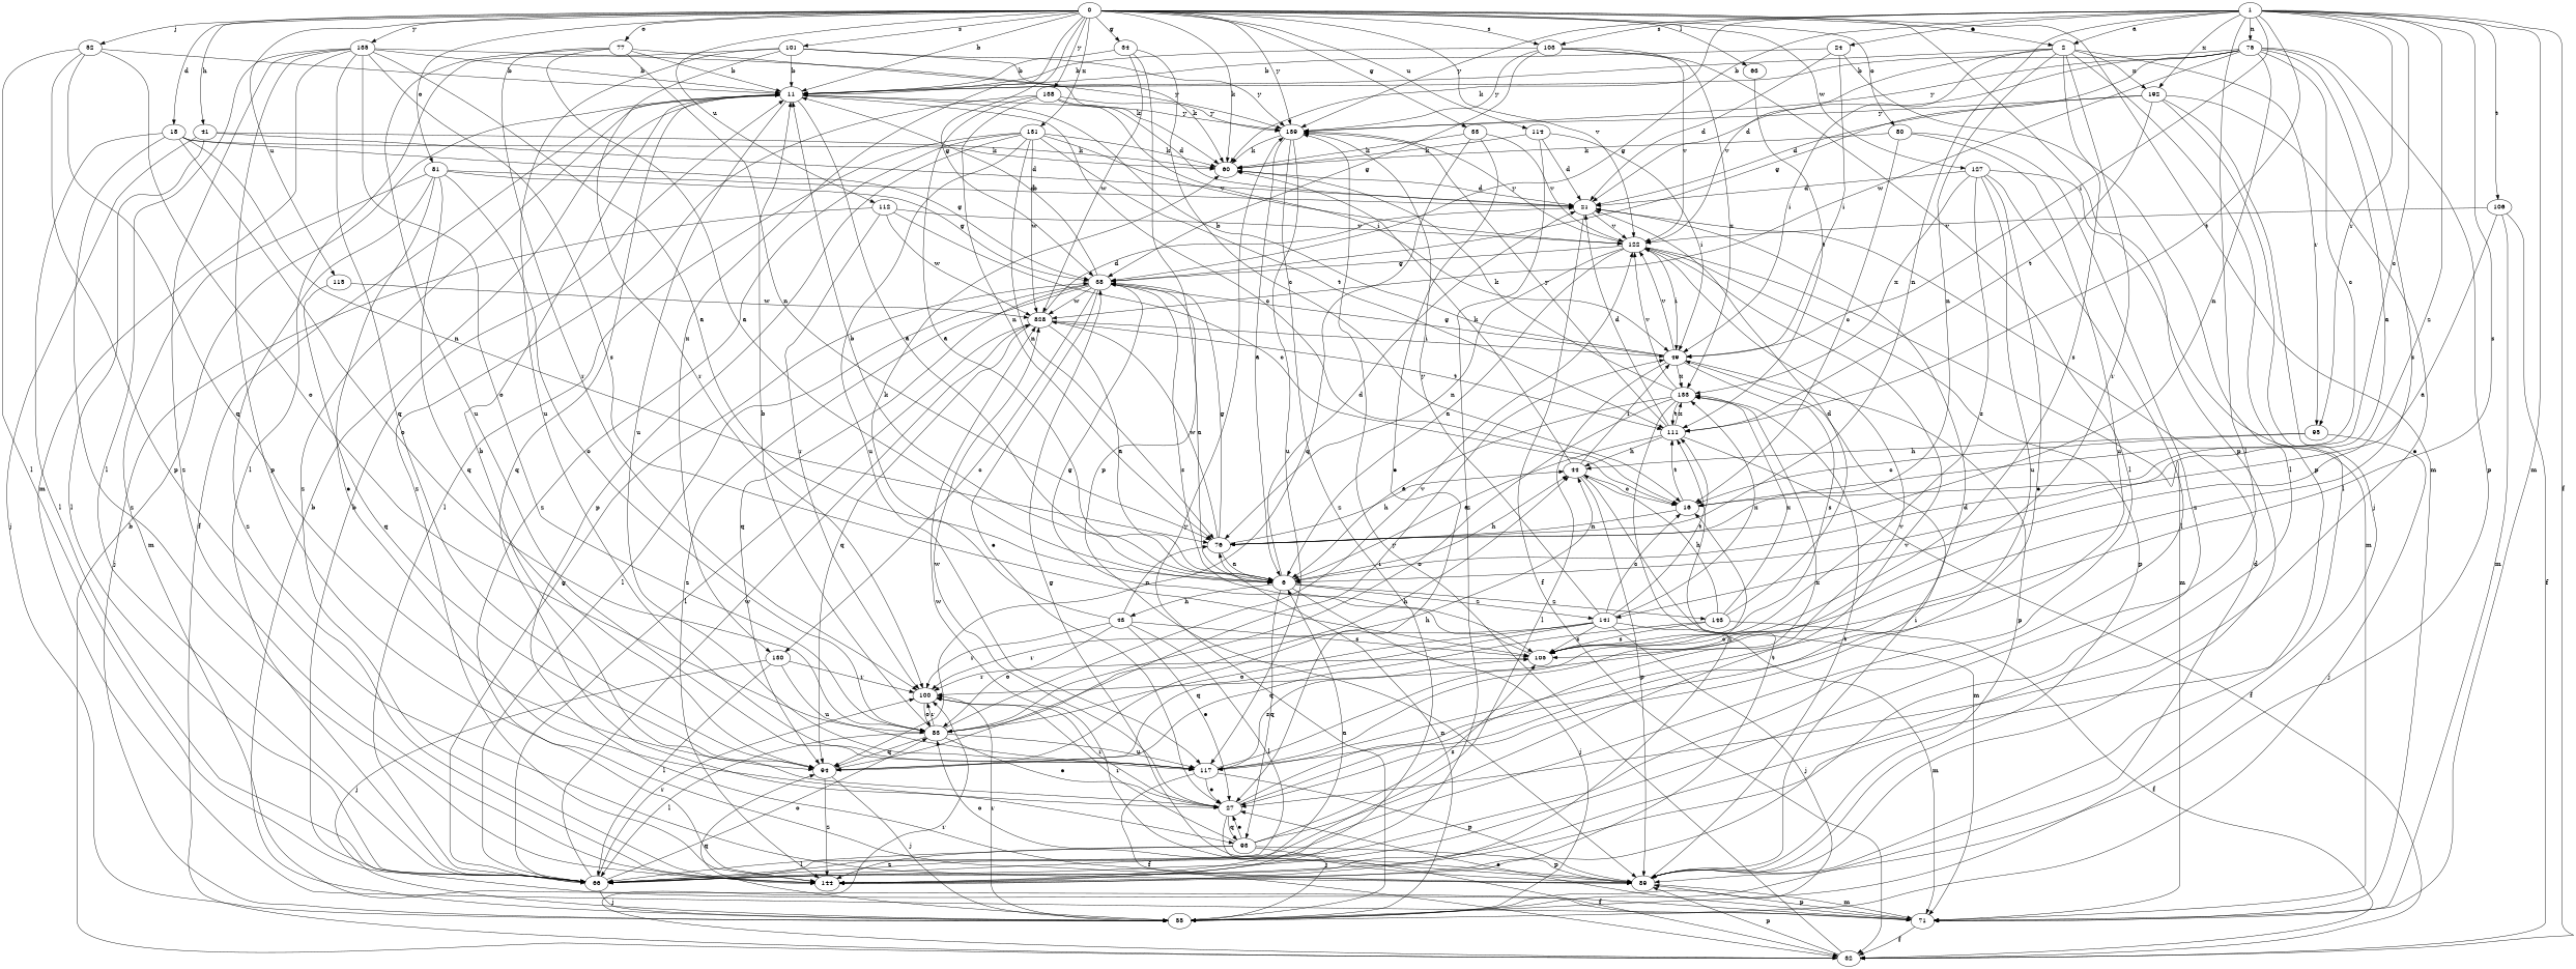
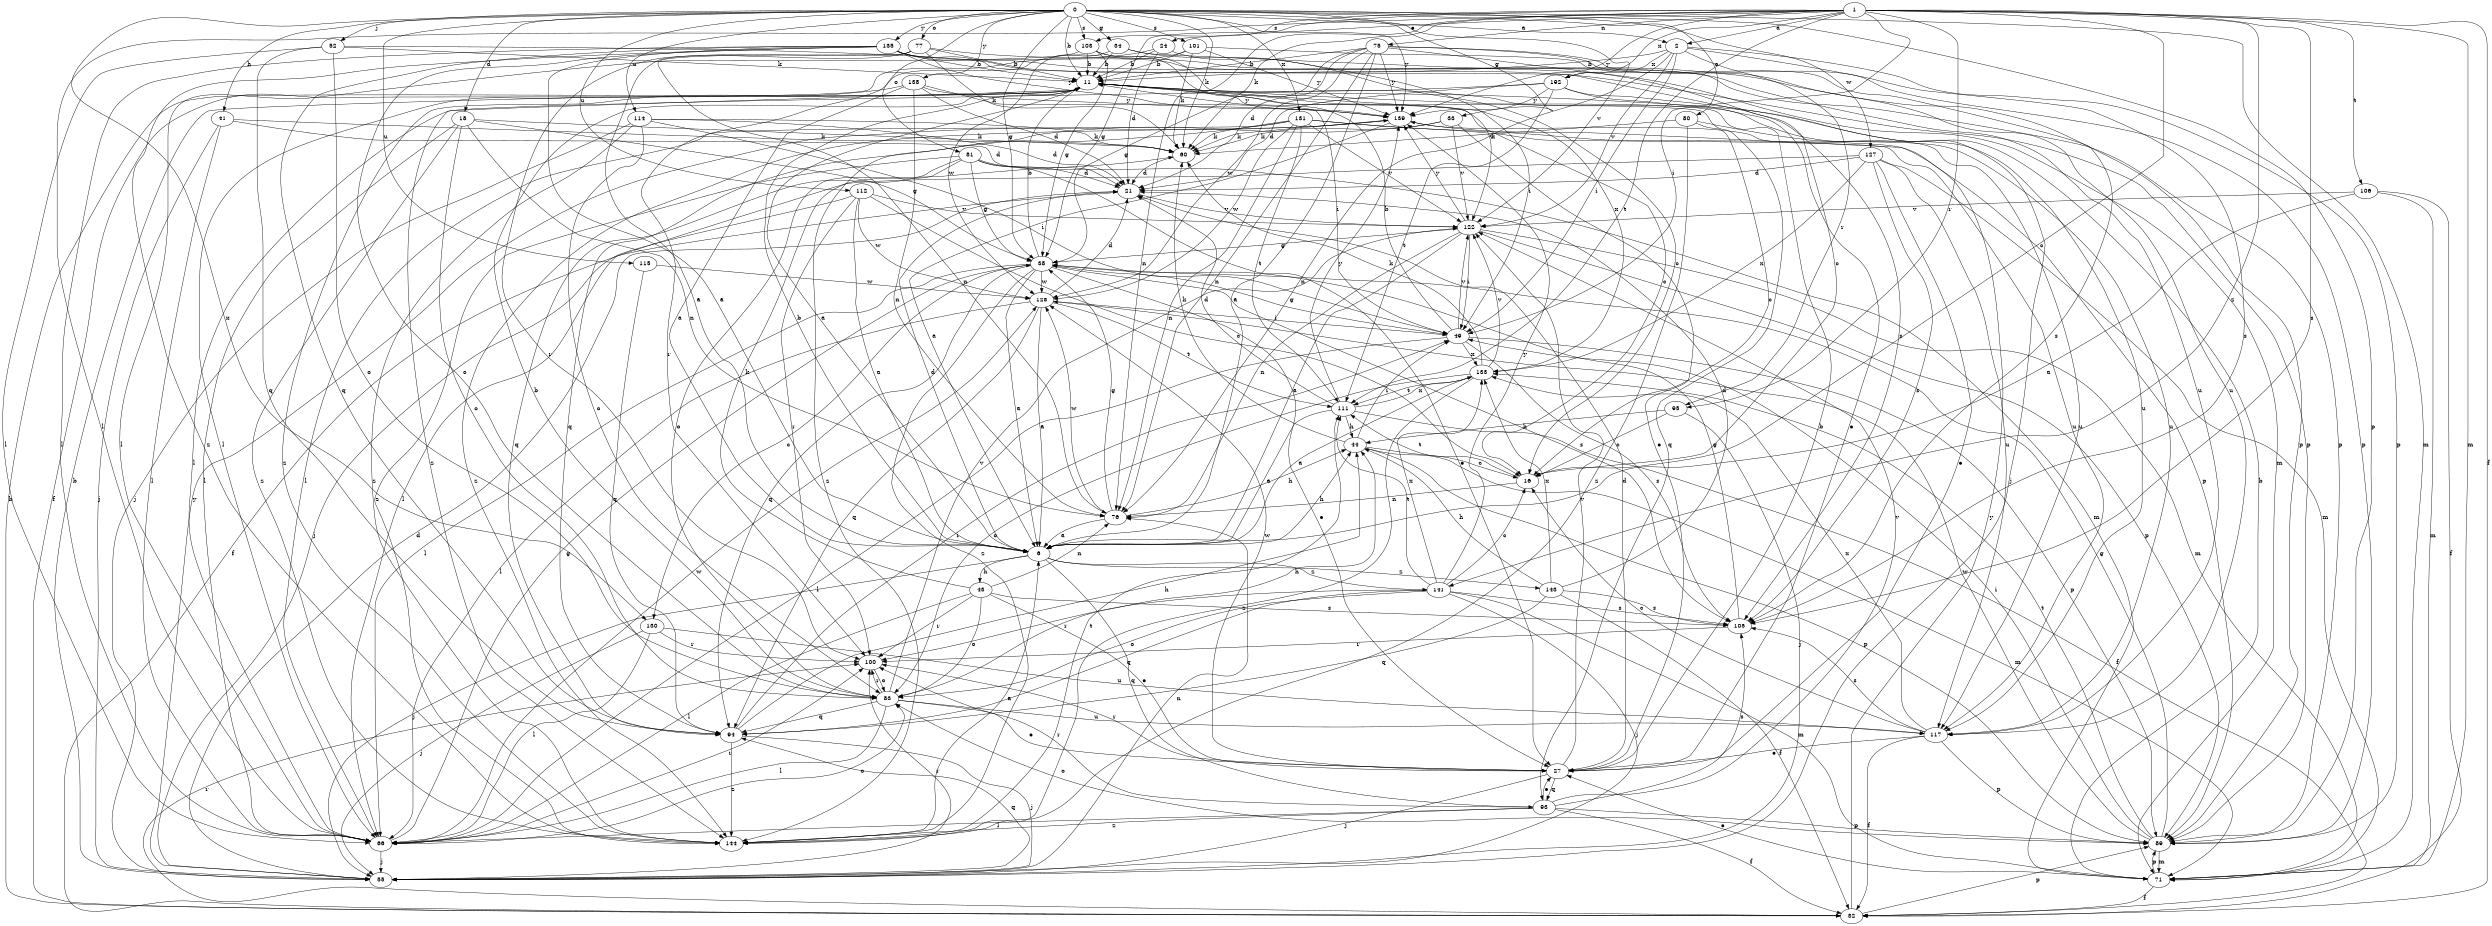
  strict digraph {
    0
    2
    11
    18
    33
    34
    38
    41
    52
    60
-   63
    71
    77
    80
    81
    89
    101
    103
    112
    114
    115
    122
    127
    130
    131
    135
    138
    139
    49
    76
    95
    105
    n33 [label=192]
    100
    16
    32
    6
    93
    117
    144
    66
    83
    27
    94
-   128 [label=828]
+   128
    21
    55
    111
    133
    1
    24
    75
    106
    141
    44
    43
    143
    0 -> 2 [label=a]
    0 -> 11 [label=b]
    0 -> 18 [label=d]
    0 -> 33 [label=g]
    0 -> 34 [label=g]
    0 -> 38 [label=g]
    0 -> 41 [label=h]
    0 -> 52 [label=j]
    0 -> 60 [label=k]
-   0 -> 63 [label=l]
    0 -> 71 [label=m]
    0 -> 77 [label=o]
    0 -> 80 [label=o]
    0 -> 81 [label=o]
    0 -> 89 [label=p]
    0 -> 101 [label=s]
    0 -> 103 [label=s]
    0 -> 112 [label=u]
    0 -> 114 [label=u]
    0 -> 115 [label=u]
    0 -> 122 [label=v]
    0 -> 127 [label=w]
    0 -> 130 [label=x]
    0 -> 131 [label=x]
    0 -> 135 [label=y]
    0 -> 138 [label=y]
    0 -> 139 [label=y]
    2 -> 11 [label=b]
    2 -> 89 [label=p]
    2 -> 122 [label=v]
    2 -> 49 [label=i]
    2 -> 76 [label=n]
    2 -> 95 [label=r]
    2 -> 105 [label=s]
    2 -> n33 [label=x]
-   2 -> 100 [label=r]
    11 -> 139 [label=y]
    11 -> 16 [label=c]
    11 -> 32 [label=f]
    11 -> 6 [label=a]
    11 -> 93 [label=q]
    11 -> 117 [label=u]
    11 -> 144 [label=z]
    18 -> 38 [label=g]
    18 -> 60 [label=k]
    18 -> 76 [label=n]
    18 -> 144 [label=z]
    18 -> 66 [label=l]
    18 -> 83 [label=o]
    33 -> 60 [label=k]
    33 -> 122 [label=v]
    33 -> 27 [label=e]
    33 -> 94 [label=q]
    34 -> 11 [label=b]
    34 -> 89 [label=p]
    34 -> 16 [label=c]
    34 -> 128 [label=w]
    38 -> 11 [label=b]
    38 -> 130 [label=c]
    38 -> 105 [label=s]
    38 -> 6 [label=a]
    38 -> 144 [label=z]
    38 -> 66 [label=l]
    38 -> 27 [label=e]
    38 -> 94 [label=q]
    38 -> 128 [label=w]
    41 -> 60 [label=k]
    41 -> 66 [label=l]
    41 -> 21 [label=d]
    41 -> 55 [label=j]
-   52 -> 11 [label=b]
+   52 -> 11 [label=k]
    52 -> 89 [label=p]
    52 -> 66 [label=l]
    52 -> 83 [label=o]
    52 -> 94 [label=q]
    60 -> 21 [label=d]
-   63 -> 111 [label=t]
    71 -> 11 [label=b]
    71 -> 89 [label=p]
    71 -> 32 [label=f]
    71 -> 27 [label=e]
    77 -> 11 [label=b]
    77 -> 60 [label=k]
    77 -> 76 [label=n]
    77 -> 100 [label=r]
    77 -> 6 [label=a]
    77 -> 117 [label=u]
    80 -> 60 [label=k]
    80 -> 16 [label=c]
    80 -> 117 [label=u]
    80 -> 144 [label=z]
    81 -> 38 [label=g]
    81 -> 71 [label=m]
    81 -> 144 [label=z]
    81 -> 83 [label=o]
    81 -> 27 [label=e]
    81 -> 94 [label=q]
    81 -> 21 [label=d]
    89 -> 38 [label=g]
    89 -> 71 [label=m]
    89 -> 49 [label=i]
    89 -> 83 [label=o]
    89 -> 128 [label=w]
    89 -> 133 [label=t]
    101 -> 11 [label=b]
    101 -> 60 [label=k]
    101 -> 139 [label=y]
    101 -> 100 [label=r]
    101 -> 117 [label=u]
-   101 -> 66 [label=l]
    103 -> 11 [label=b]
    103 -> 38 [label=g]
    103 -> 122 [label=v]
-   103 -> 139 [label=y]
    103 -> 66 [label=l]
    103 -> 133 [label=x]
    112 -> 122 [label=v]
    112 -> 100 [label=r]
    112 -> 16 [label=c]
+   112 -> 6 [label=a]
    112 -> 128 [label=w]
    112 -> 55 [label=j]
    114 -> 60 [label=k]
    114 -> 49 [label=i]
    114 -> 144 [label=z]
+   114 -> 83 [label=o]
    114 -> 21 [label=d]
+   114 -> 55 [label=j]
    115 -> 94 [label=q]
    115 -> 128 [label=w]
    122 -> 38 [label=g]
    122 -> 71 [label=m]
    122 -> 89 [label=p]
    122 -> 139 [label=y]
    122 -> 49 [label=i]
    122 -> 76 [label=n]
    122 -> 6 [label=a]
    127 -> 71 [label=m]
    127 -> 105 [label=s]
    127 -> 117 [label=u]
    127 -> 66 [label=l]
    127 -> 27 [label=e]
    127 -> 21 [label=d]
    127 -> 133 [label=x]
    130 -> 100 [label=r]
    130 -> 117 [label=u]
    130 -> 66 [label=l]
    130 -> 55 [label=j]
    131 -> 60 [label=k]
    131 -> 89 [label=p]
    131 -> 122 [label=v]
    131 -> 76 [label=n]
    131 -> 117 [label=u]
    131 -> 144 [label=z]
    131 -> 66 [label=l]
    131 -> 128 [label=w]
    131 -> 111 [label=t]
    135 -> 11 [label=b]
    135 -> 71 [label=m]
    135 -> 89 [label=p]
    135 -> 139 [label=y]
    135 -> 105 [label=s]
    135 -> 6 [label=a]
    135 -> 144 [label=z]
    135 -> 66 [label=l]
    135 -> 83 [label=o]
    135 -> 94 [label=q]
    138 -> 139 [label=y]
    138 -> 49 [label=i]
    138 -> 76 [label=n]
    138 -> 6 [label=a]
    138 -> 144 [label=z]
    138 -> 21 [label=d]
    139 -> 60 [label=k]
    139 -> 6 [label=a]
    139 -> 117 [label=u]
    139 -> 144 [label=z]
    49 -> 11 [label=b]
    49 -> 38 [label=g]
    49 -> 89 [label=p]
    49 -> 122 [label=v]
    49 -> 105 [label=s]
    49 -> 66 [label=l]
    49 -> 133 [label=x]
    76 -> 38 [label=g]
    76 -> 6 [label=a]
    76 -> 128 [label=w]
    76 -> 44 [label=h]
    95 -> 16 [label=c]
    95 -> 55 [label=j]
    95 -> 44 [label=h]
    105 -> 38 [label=g]
    105 -> 100 [label=r]
    n33 -> 139 [label=y]
    n33 -> 66 [label=l]
    n33 -> 27 [label=e]
    n33 -> 21 [label=d]
    n33 -> 55 [label=j]
    n33 -> 111 [label=t]
    100 -> 83 [label=o]
    16 -> 76 [label=n]
    16 -> 111 [label=t]
    32 -> 11 [label=b]
    32 -> 89 [label=p]
    32 -> 139 [label=y]
    32 -> 100 [label=r]
    6 -> 11 [label=b]
    6 -> 93 [label=q]
    6 -> 21 [label=d]
    6 -> 55 [label=j]
    6 -> 141 [label=z]
    6 -> 44 [label=h]
    6 -> 43 [label=h]
    6 -> 143 [label=z]
    93 -> 89 [label=p]
    93 -> 122 [label=v]
    93 -> 105 [label=s]
    93 -> 100 [label=r]
    93 -> 32 [label=f]
    93 -> 144 [label=z]
    93 -> 66 [label=l]
    93 -> 27 [label=e]
    117 -> 89 [label=p]
    117 -> 105 [label=s]
    117 -> 16 [label=c]
    117 -> 32 [label=f]
    117 -> 27 [label=e]
    117 -> 133 [label=x]
    144 -> 6 [label=a]
    144 -> 111 [label=t]
    66 -> 38 [label=g]
    66 -> 100 [label=r]
    66 -> 83 [label=o]
    66 -> 128 [label=w]
    66 -> 55 [label=j]
    83 -> 11 [label=b]
    83 -> 122 [label=v]
    83 -> 100 [label=r]
    83 -> 117 [label=u]
    83 -> 66 [label=l]
    83 -> 27 [label=e]
    83 -> 94 [label=q]
    83 -> 44 [label=h]
    27 -> 11 [label=b]
    27 -> 122 [label=v]
    27 -> 100 [label=r]
    27 -> 93 [label=q]
    27 -> 128 [label=w]
    27 -> 21 [label=d]
    27 -> 55 [label=j]
    94 -> 49 [label=i]
    94 -> 144 [label=z]
    94 -> 55 [label=j]
    94 -> 44 [label=h]
    128 -> 49 [label=i]
    128 -> 6 [label=a]
    128 -> 66 [label=l]
    128 -> 94 [label=q]
    128 -> 21 [label=d]
    128 -> 111 [label=t]
    21 -> 122 [label=v]
    21 -> 32 [label=f]
    55 -> 11 [label=b]
    55 -> 139 [label=y]
    55 -> 76 [label=n]
    55 -> 100 [label=r]
    55 -> 94 [label=q]
    55 -> 21 [label=d]
    111 -> 139 [label=y]
    111 -> 32 [label=f]
    111 -> 6 [label=a]
    111 -> 21 [label=d]
    111 -> 133 [label=x]
    111 -> 44 [label=h]
    133 -> 60 [label=k]
    133 -> 122 [label=v]
    133 -> 6 [label=a]
    133 -> 144 [label=z]
    133 -> 83 [label=o]
    133 -> 111 [label=t]
    1 -> 2 [label=a]
    1 -> 38 [label=g]
    1 -> 60 [label=k]
    1 -> 71 [label=m]
    1 -> 103 [label=s]
    1 -> 139 [label=y]
    1 -> 49 [label=i]
    1 -> 76 [label=n]
    1 -> 95 [label=r]
    1 -> 105 [label=s]
    1 -> n33 [label=x]
    1 -> 16 [label=c]
    1 -> 32 [label=f]
    1 -> 66 [label=l]
    1 -> 111 [label=t]
    1 -> 24 [label=e]
    1 -> 75 [label=n]
    1 -> 106 [label=t]
    1 -> 141 [label=z]
    24 -> 11 [label=b]
    24 -> 49 [label=i]
    24 -> 66 [label=l]
    24 -> 21 [label=d]
    75 -> 11 [label=b]
    75 -> 38 [label=g]
    75 -> 89 [label=p]
    75 -> 139 [label=y]
    75 -> 76 [label=n]
    75 -> 105 [label=s]
    75 -> 16 [label=c]
    75 -> 6 [label=a]
    75 -> 128 [label=w]
    75 -> 21 [label=d]
    106 -> 71 [label=m]
    106 -> 122 [label=v]
    106 -> 32 [label=f]
    106 -> 6 [label=a]
    141 -> 71 [label=m]
    141 -> 139 [label=y]
    141 -> 105 [label=s]
    141 -> 100 [label=r]
    141 -> 16 [label=c]
    141 -> 83 [label=o]
    141 -> 94 [label=q]
    141 -> 55 [label=j]
    141 -> 111 [label=t]
    141 -> 133 [label=x]
    44 -> 60 [label=k]
    44 -> 71 [label=m]
    44 -> 89 [label=p]
    44 -> 49 [label=i]
    44 -> 16 [label=c]
    43 -> 60 [label=k]
    43 -> 76 [label=n]
    43 -> 105 [label=s]
    43 -> 100 [label=r]
    43 -> 66 [label=l]
    43 -> 83 [label=o]
    43 -> 27 [label=e]
    143 -> 105 [label=s]
    143 -> 32 [label=f]
    143 -> 94 [label=q]
    143 -> 21 [label=d]
    143 -> 133 [label=x]
    143 -> 44 [label=h]
  }
